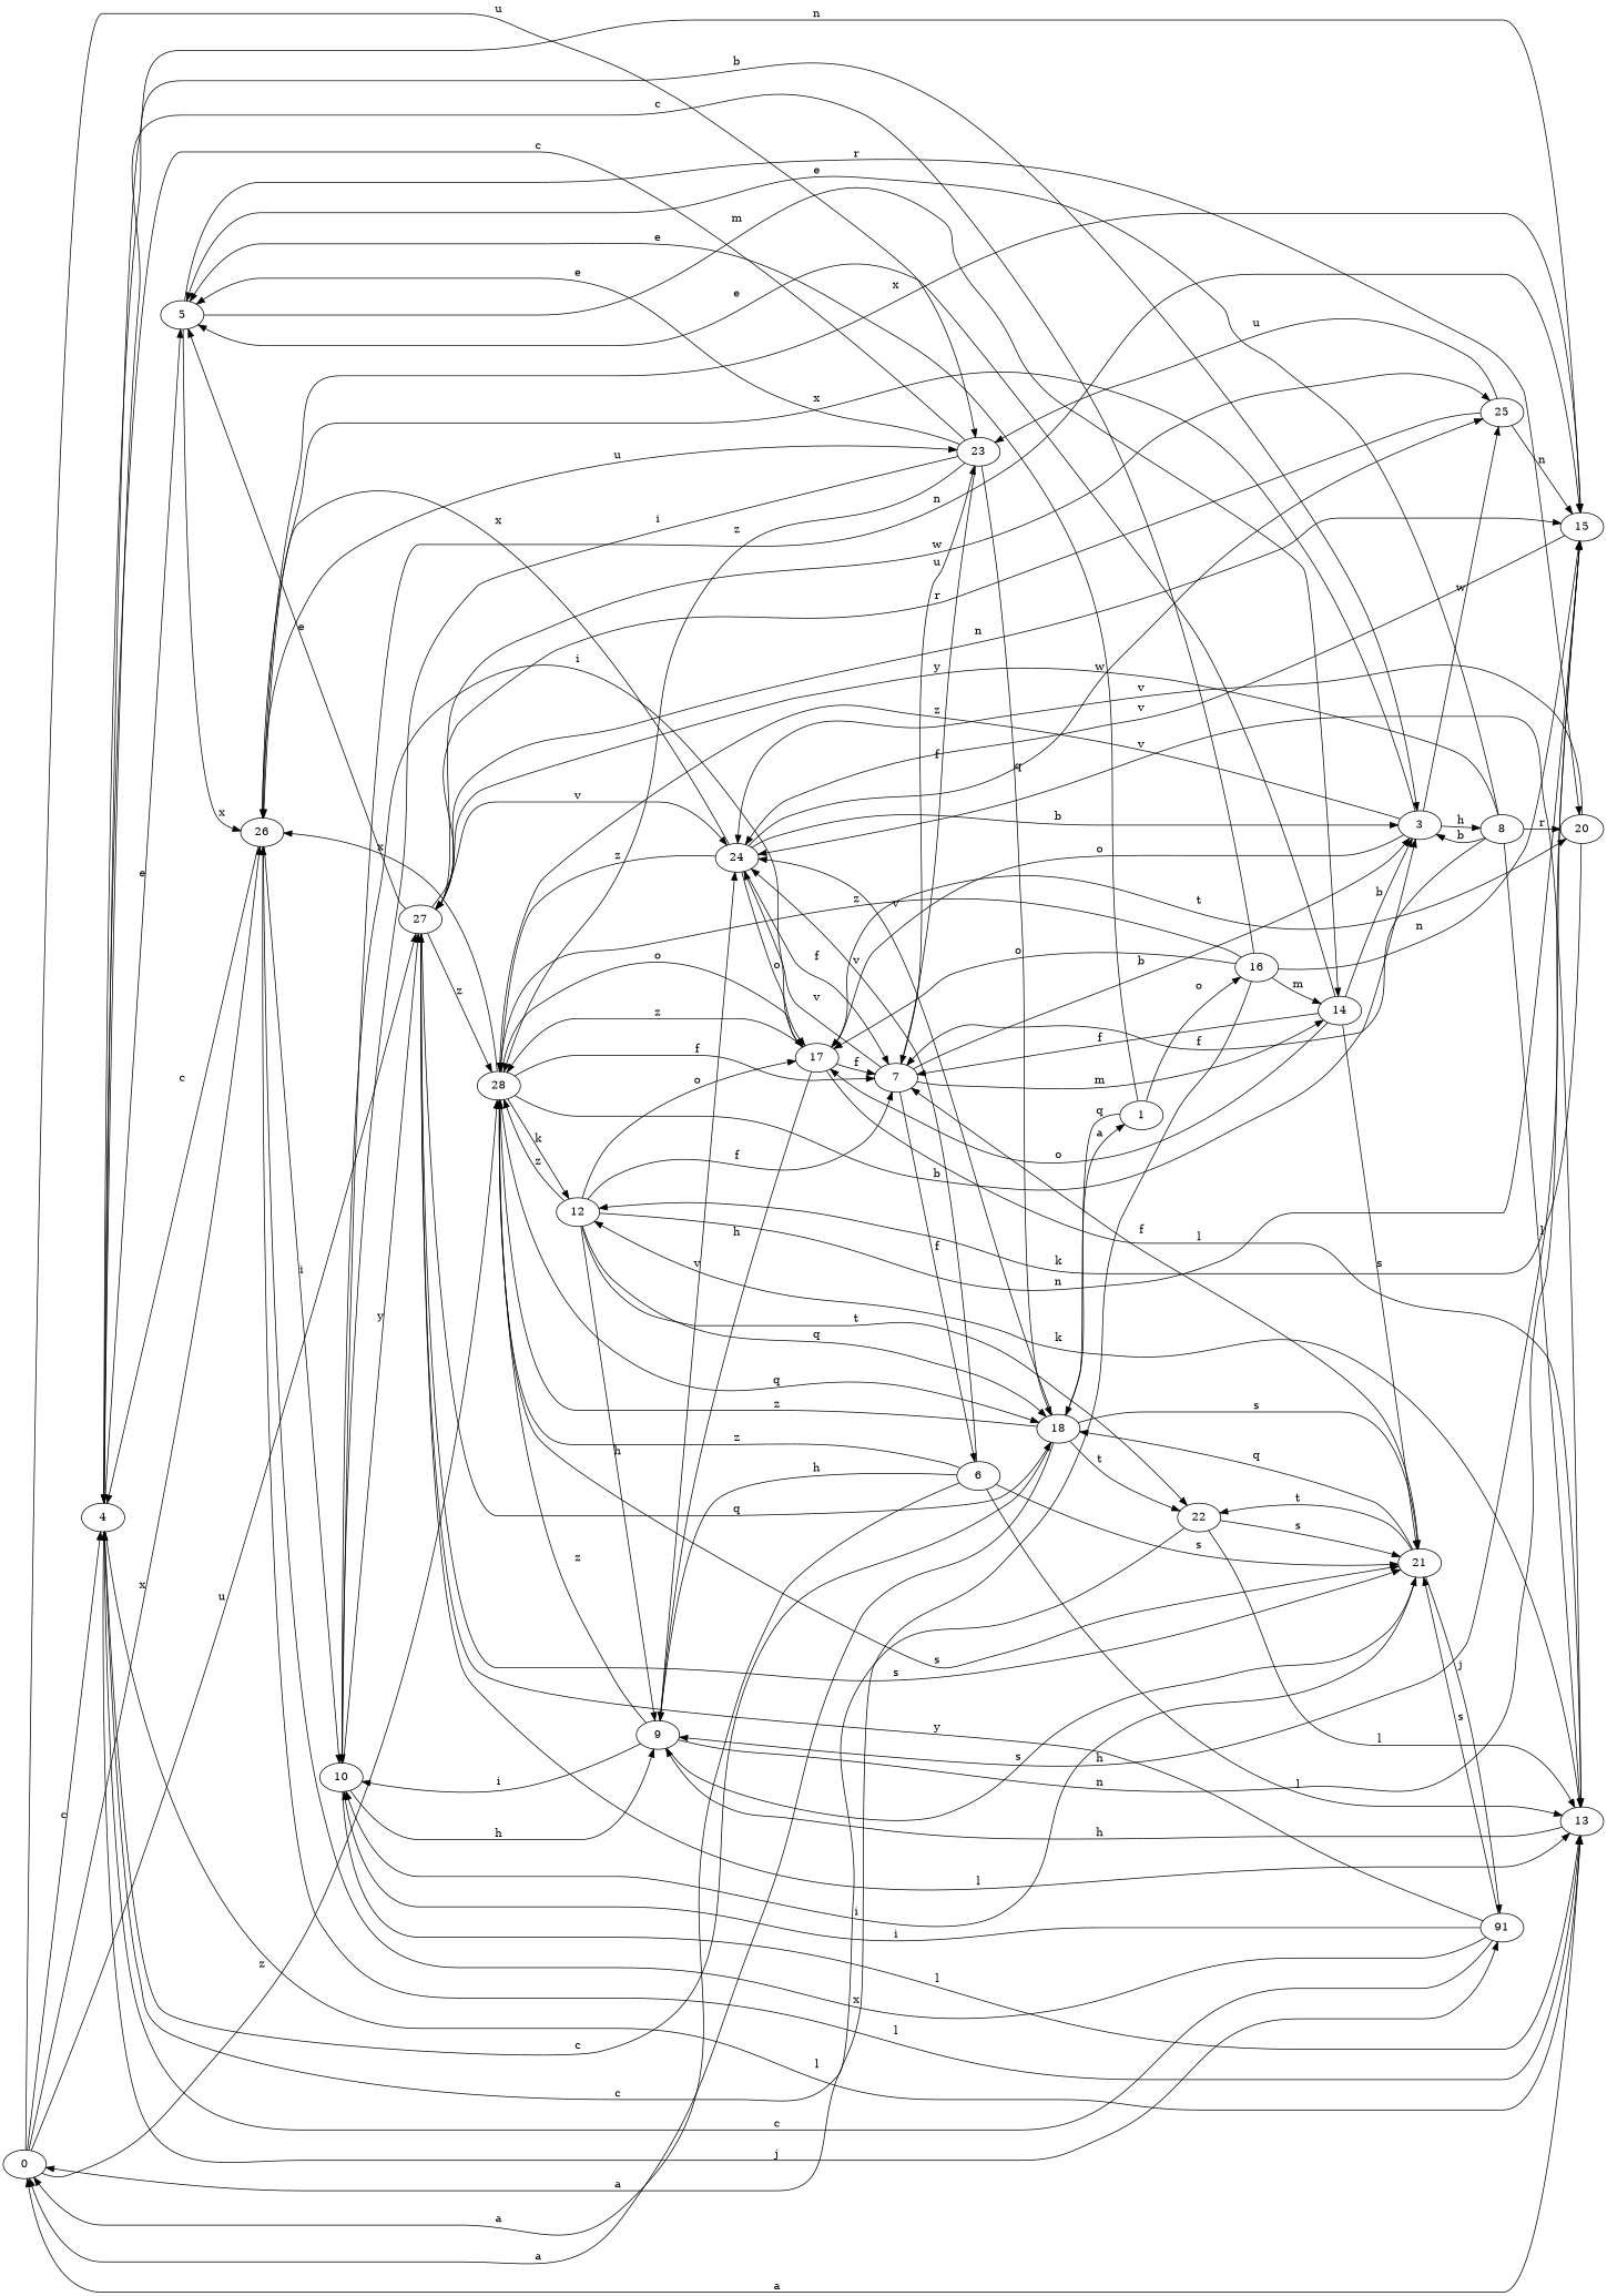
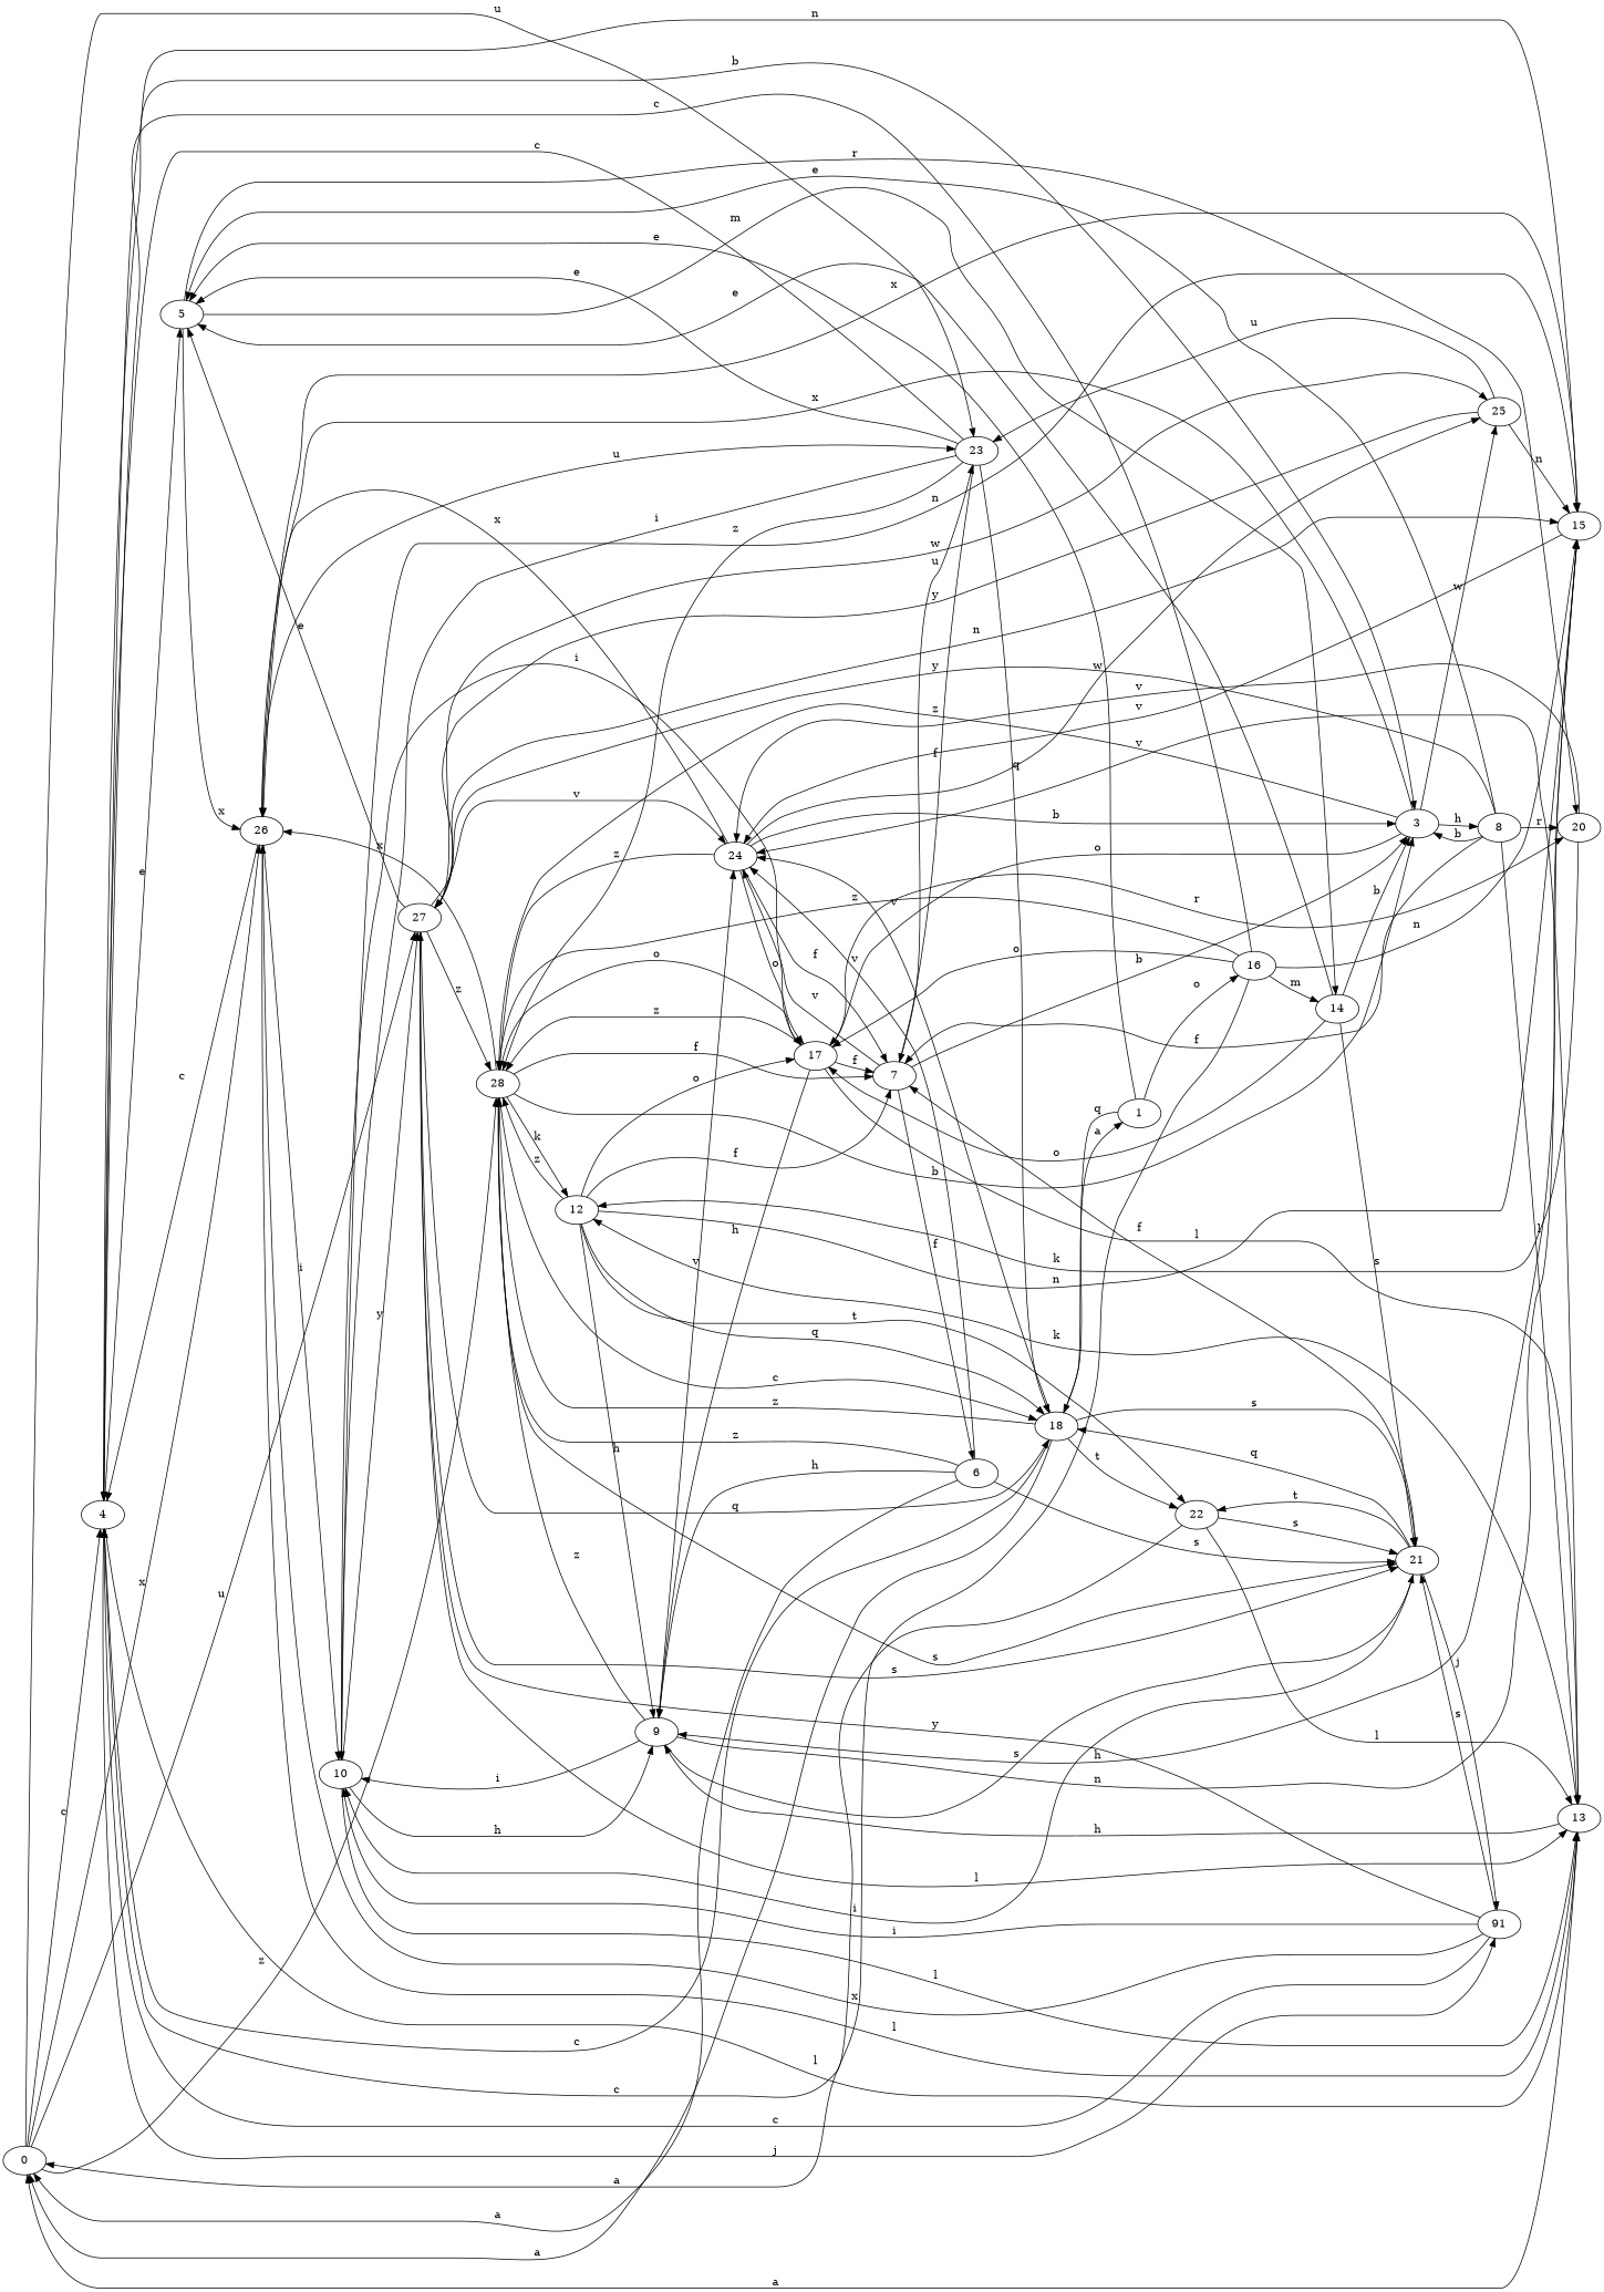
  strict digraph {
    rankdir=LR
    0
    4
    23
    26
    27
    28
    5
    3
    n9 [label=91]
    13
    15
    18
    7
    10
    25
    21
    24
    17
    12
    1
    16
    14
    20
    22
    8
    9
    6
    0 -> 4 [label=c]
    0 -> 23 [label=u]
    0 -> 26 [label=x]
    0 -> 27 [label=u]
    0 -> 28 [label=z]
    4 -> 5 [label=e]
    4 -> 3 [label=b]
    4 -> n9 [label=j]
    4 -> 13 [label=l]
    4 -> 15 [label=n]
    23 -> 4 [label=c]
    23 -> 28 [label=z]
    23 -> 5 [label=e]
    23 -> 18 [label=q]
    23 -> 7 [label=f]
    23 -> 10 [label=i]
    26 -> 4 [label=c]
    26 -> 23 [label=u]
    26 -> 13 [label=l]
    26 -> 10 [label=i]
    27 -> 28 [label=z]
    27 -> 5 [label=e]
    27 -> 13 [label=l]
    27 -> 15 [label=n]
    27 -> 18 [label=q]
    27 -> 25 [label=w]
    27 -> 21 [label=s]
    27 -> 24 [label=v]
    28 -> 26 [label=x]
    28 -> 3 [label=b]
-   28 -> 18 [label=q]
+   28 -> 18 [label=c]
    28 -> 7 [label=f]
    28 -> 21 [label=s]
    28 -> 17 [label=o]
    28 -> 12 [label=k]
    5 -> 26 [label=x]
    5 -> 14 [label=m]
    5 -> 20 [label=r]
    3 -> 26 [label=x]
    3 -> 28 [label=z]
    3 -> 25 [label=w]
    3 -> 17 [label=o]
    3 -> 8 [label=h]
    n9 -> 4 [label=c]
    n9 -> 26 [label=x]
    n9 -> 27 [label=y]
    n9 -> 10 [label=i]
    n9 -> 21 [label=s]
    13 -> 0 [label=a]
    13 -> 24 [label=v]
    13 -> 12 [label=k]
    13 -> 9 [label=h]
    15 -> 26 [label=x]
    15 -> 24 [label=v]
    15 -> 9 [label=h]
    18 -> 0 [label=a]
    18 -> 4 [label=c]
    18 -> 28 [label=z]
    18 -> 21 [label=s]
    18 -> 24 [label=v]
    18 -> 1 [label=a]
    18 -> 22 [label=t]
    7 -> 23 [label=u]
    7 -> 3 [label=b]
    7 -> 24 [label=v]
-   7 -> 14 [label=m]
    7 -> 6 [label=f]
    10 -> 27 [label=y]
    10 -> 13 [label=l]
    10 -> 15 [label=n]
    10 -> 9 [label=h]
    25 -> 23 [label=u]
-   25 -> 27 [label=r]
+   25 -> 27 [label=y]
    25 -> 15 [label=n]
    21 -> n9 [label=j]
    21 -> 18 [label=q]
    21 -> 7 [label=f]
    21 -> 10 [label=i]
    21 -> 22 [label=t]
    24 -> 26 [label=x]
    24 -> 28 [label=z]
    24 -> 3 [label=b]
    24 -> 7 [label=f]
    24 -> 25 [label=w]
    24 -> 17 [label=o]
    17 -> 28 [label=z]
    17 -> 13 [label=l]
    17 -> 7 [label=f]
    17 -> 10 [label=i]
-   17 -> 20 [label=t]
+   17 -> 20 [label=r]
    17 -> 9 [label=h]
    12 -> 28 [label=z]
    12 -> 15 [label=n]
    12 -> 18 [label=q]
    12 -> 7 [label=f]
    12 -> 17 [label=o]
    12 -> 22 [label=t]
    12 -> 9 [label=h]
    1 -> 5 [label=e]
    1 -> 18 [label=q]
    1 -> 16 [label=o]
    16 -> 0 [label=a]
    16 -> 4 [label=c]
    16 -> 28 [label=z]
    16 -> 15 [label=n]
    16 -> 17 [label=o]
    16 -> 14 [label=m]
    14 -> 5 [label=e]
    14 -> 3 [label=b]
-   14 -> 7 [label=f]
    14 -> 21 [label=s]
    14 -> 17 [label=o]
    20 -> 24 [label=v]
    20 -> 12 [label=k]
    22 -> 4 [label=c]
    22 -> 13 [label=l]
    22 -> 21 [label=s]
    8 -> 27 [label=y]
    8 -> 5 [label=e]
    8 -> 3 [label=b]
    8 -> 13 [label=l]
    8 -> 7 [label=f]
    8 -> 20 [label=r]
    9 -> 28 [label=z]
    9 -> 15 [label=n]
    9 -> 10 [label=i]
    9 -> 21 [label=s]
    9 -> 24 [label=v]
    6 -> 0 [label=a]
    6 -> 28 [label=z]
-   6 -> 13 [label=l]
    6 -> 21 [label=s]
    6 -> 24 [label=v]
    6 -> 9 [label=h]
  }
